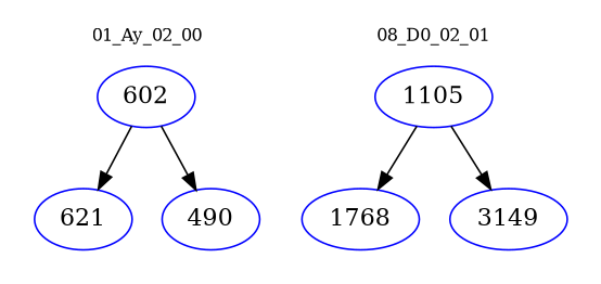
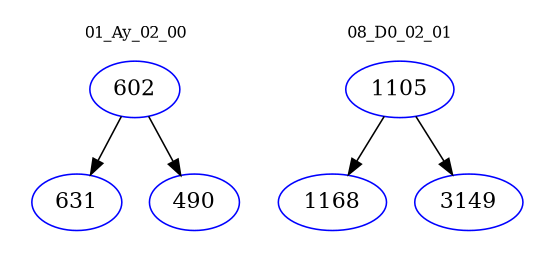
  digraph {
    node [color=blue]
    edge [color=black]
    n1 [label=602]
-   n2 [label=621]
+   n2 [label=631]
    n3 [label=490]
    n4 [label=1105]
-   n5 [label=1768]
+   n5 [label=1168]
    n6 [label=3149]
    subgraph cluster_1 {
      color=white
      fontsize=10
      label="01_Ay_02_00"
      n1
      n2
      n3
    }
    subgraph cluster_2 {
      color=white
      fontsize=10
      label="08_D0_02_01"
      n4
      n5
      n6
    }
    n1 -> n2
    n1 -> n3
    n4 -> n5
    n4 -> n6
  }
